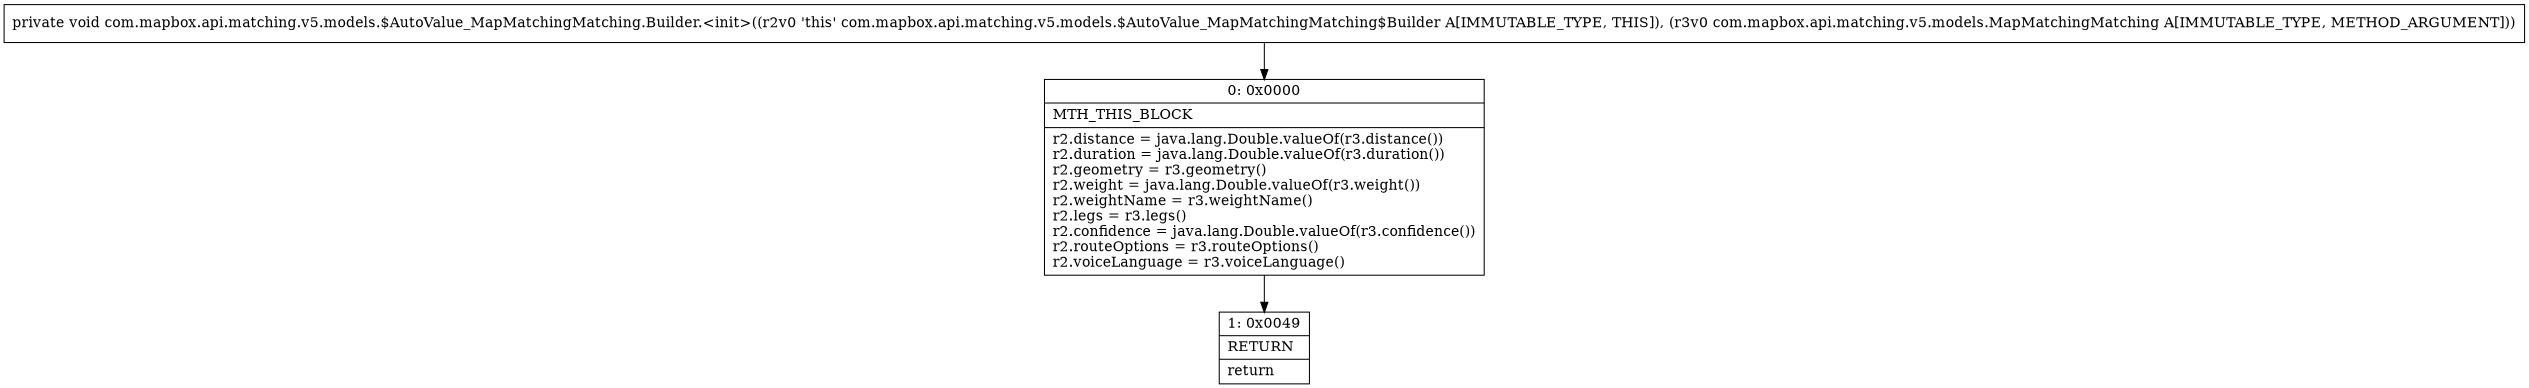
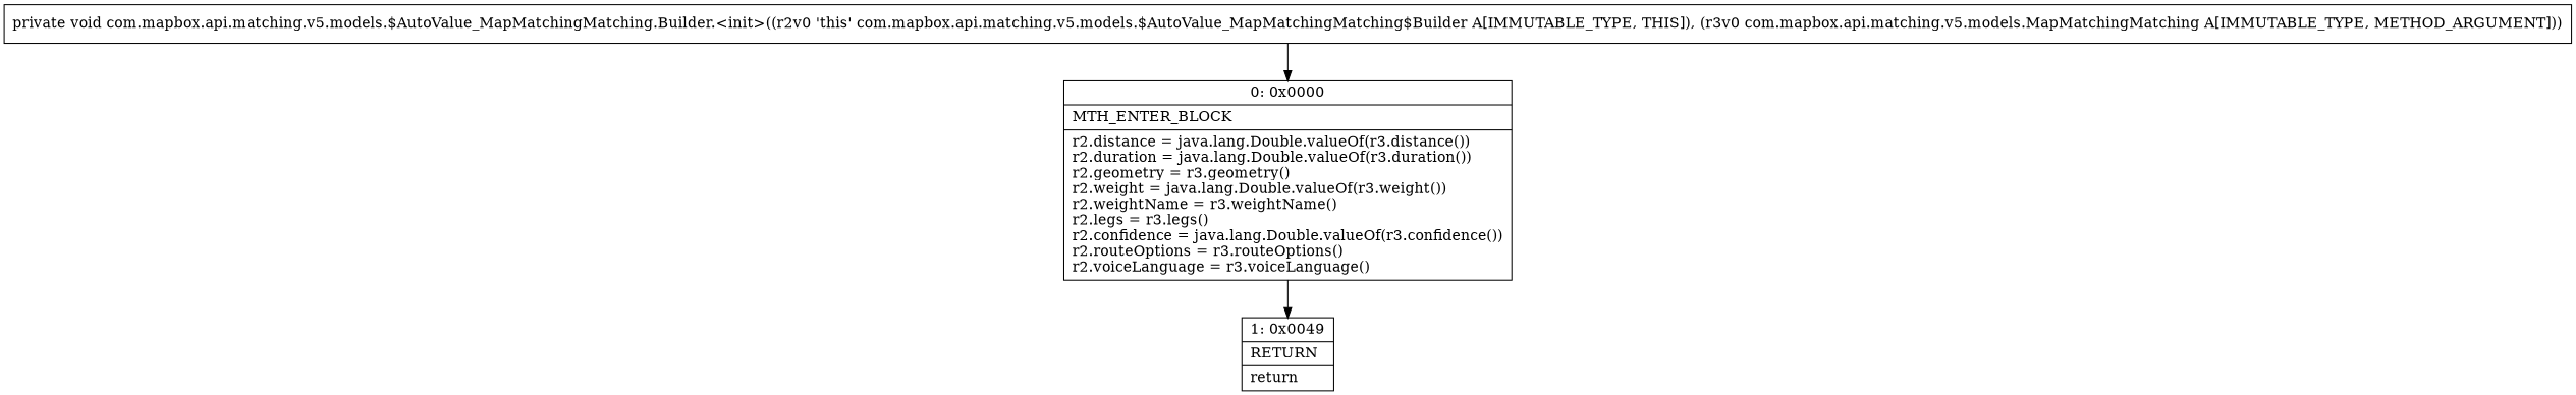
  digraph {
    node [shape=record]
-   n1 [label="{0\:\ 0x0000|MTH_THIS_BLOCK\l|r2.distance = java.lang.Double.valueOf(r3.distance())\lr2.duration = java.lang.Double.valueOf(r3.duration())\lr2.geometry = r3.geometry()\lr2.weight = java.lang.Double.valueOf(r3.weight())\lr2.weightName = r3.weightName()\lr2.legs = r3.legs()\lr2.confidence = java.lang.Double.valueOf(r3.confidence())\lr2.routeOptions = r3.routeOptions()\lr2.voiceLanguage = r3.voiceLanguage()\l}"]
+   n1 [label="{0\:\ 0x0000|MTH_ENTER_BLOCK\l|r2.distance = java.lang.Double.valueOf(r3.distance())\lr2.duration = java.lang.Double.valueOf(r3.duration())\lr2.geometry = r3.geometry()\lr2.weight = java.lang.Double.valueOf(r3.weight())\lr2.weightName = r3.weightName()\lr2.legs = r3.legs()\lr2.confidence = java.lang.Double.valueOf(r3.confidence())\lr2.routeOptions = r3.routeOptions()\lr2.voiceLanguage = r3.voiceLanguage()\l}"]
    n2 [label="{1\:\ 0x0049|RETURN\l|return\l}"]
    n3 [label="{private void com.mapbox.api.matching.v5.models.$AutoValue_MapMatchingMatching.Builder.\<init\>((r2v0 'this' com.mapbox.api.matching.v5.models.$AutoValue_MapMatchingMatching$Builder A[IMMUTABLE_TYPE, THIS]), (r3v0 com.mapbox.api.matching.v5.models.MapMatchingMatching A[IMMUTABLE_TYPE, METHOD_ARGUMENT])) }"]
    n1 -> n2
    n3 -> n1
  }
